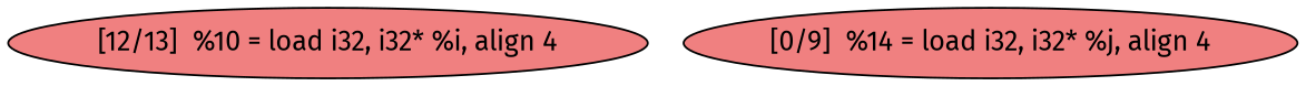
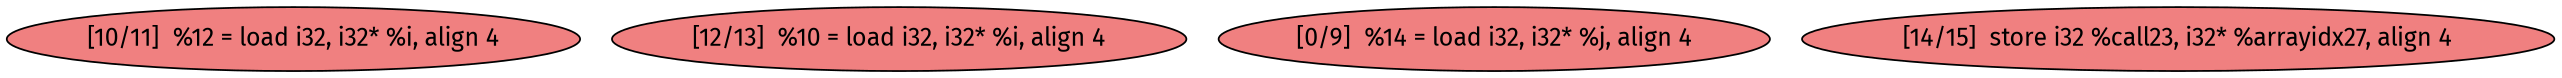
  digraph {
    fontname="Fira Sans"
    node [fillcolor=lightcoral shape=ellipse style=filled fontname="Fira Sans"]
+   n1 [label="[10/11]  %12 = load i32, i32* %i, align 4"]
    n2 [label="[12/13]  %10 = load i32, i32* %i, align 4"]
    n3 [label="[0/9]  %14 = load i32, i32* %j, align 4"]
+   n4 [label="[14/15]  store i32 %call23, i32* %arrayidx27, align 4"]
  }
